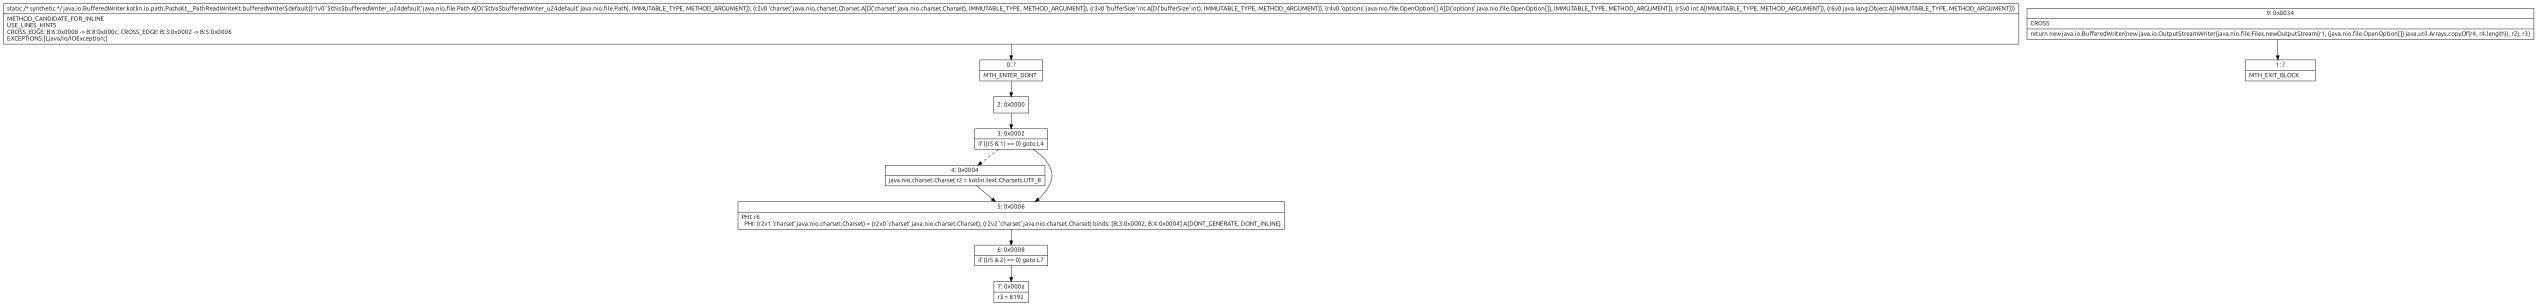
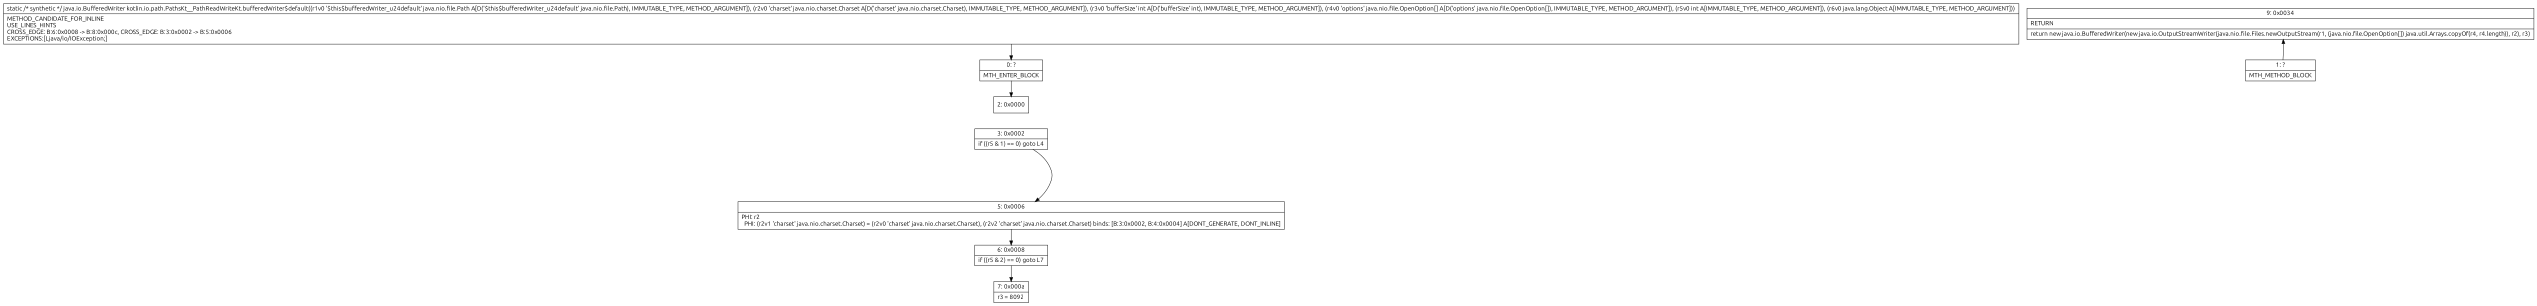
  digraph {
    fontname=Ubuntu
    node [fontname=Ubuntu shape=record]
    edge [fontname=Ubuntu]
-   n1 [label="{0\:\ ?|MTH_ENTER_DONT\l}"]
+   n1 [label="{0\:\ ?|MTH_ENTER_BLOCK\l}"]
    n2 [label="{2\:\ 0x0000}"]
    n3 [label="{3\:\ 0x0002|if ((r5 & 1) == 0) goto L4\l}"]
-   n4 [label="{4\:\ 0x0004|java.nio.charset.Charset r2 = kotlin.text.Charsets.UTF_8\l}"]
-   n5 [label="{5\:\ 0x0006|PHI: r6 \l  PHI: (r2v1 'charset' java.nio.charset.Charset) = (r2v0 'charset' java.nio.charset.Charset), (r2v2 'charset' java.nio.charset.Charset) binds: [B:3:0x0002, B:4:0x0004] A[DONT_GENERATE, DONT_INLINE]\l}"]
+   n5 [label="{5\:\ 0x0006|PHI: r2 \l  PHI: (r2v1 'charset' java.nio.charset.Charset) = (r2v0 'charset' java.nio.charset.Charset), (r2v2 'charset' java.nio.charset.Charset) binds: [B:3:0x0002, B:4:0x0004] A[DONT_GENERATE, DONT_INLINE]\l}"]
    n6 [label="{6\:\ 0x0008|if ((r5 & 2) == 0) goto L7\l}"]
-   n7 [label="{7\:\ 0x000a|r3 = 8192\l}"]
-   n8 [label="{9\:\ 0x0034|CROSS\l|return new java.io.BufferedWriter(new java.io.OutputStreamWriter(java.nio.file.Files.newOutputStream(r1, (java.nio.file.OpenOption[]) java.util.Arrays.copyOf(r4, r4.length)), r2), r3)\l}"]
-   n9 [label="{1\:\ ?|MTH_EXIT_BLOCK\l}"]
+   n7 [label="{7\:\ 0x000a|r3 = 8092\l}"]
+   n8 [label="{9\:\ 0x0034|RETURN\l|return new java.io.BufferedWriter(new java.io.OutputStreamWriter(java.nio.file.Files.newOutputStream(r1, (java.nio.file.OpenOption[]) java.util.Arrays.copyOf(r4, r4.length)), r2), r3)\l}"]
+   n9 [label="{1\:\ ?|MTH_METHOD_BLOCK\l}"]
    n10 [label="{static \/* synthetic *\/ java.io.BufferedWriter kotlin.io.path.PathsKt__PathReadWriteKt.bufferedWriter$default((r1v0 '$this$bufferedWriter_u24default' java.nio.file.Path A[D('$this$bufferedWriter_u24default' java.nio.file.Path), IMMUTABLE_TYPE, METHOD_ARGUMENT]), (r2v0 'charset' java.nio.charset.Charset A[D('charset' java.nio.charset.Charset), IMMUTABLE_TYPE, METHOD_ARGUMENT]), (r3v0 'bufferSize' int A[D('bufferSize' int), IMMUTABLE_TYPE, METHOD_ARGUMENT]), (r4v0 'options' java.nio.file.OpenOption[] A[D('options' java.nio.file.OpenOption[]), IMMUTABLE_TYPE, METHOD_ARGUMENT]), (r5v0 int A[IMMUTABLE_TYPE, METHOD_ARGUMENT]), (r6v0 java.lang.Object A[IMMUTABLE_TYPE, METHOD_ARGUMENT]))  | METHOD_CANDIDATE_FOR_INLINE\lUSE_LINES_HINTS\lCROSS_EDGE: B:6:0x0008 \-\> B:8:0x000c, CROSS_EDGE: B:3:0x0002 \-\> B:5:0x0006\lEXCEPTIONS:[Ljava\/io\/IOException;]\l}"]
    n1 -> n2
-   n2 -> n3
-   n3 -> n4 [style=dashed]
    n3 -> n5
-   n4 -> n5
    n5 -> n6
    n6 -> n7 [style=solid]
-   n8 -> n9
+   n9 -> n8
    n10 -> n1
  }
